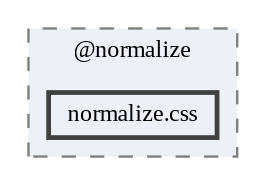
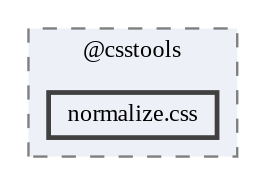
  digraph {
    compound=true
    fontname="Liberation Serif"
    n1 [color=grey25 fillcolor="#edf0f7" fontname="Liberation Serif" fontsize=10 height=0.2 label="normalize.css" shape=box style="filled,bold" width=0.4]
    subgraph cluster_1 {
      bgcolor="#edf0f7"
      fontsize=10
-     label="@normalize"
+     label="@csstools"
      pencolor=grey50
      style="filled,dashed"
      n1
    }
  }
